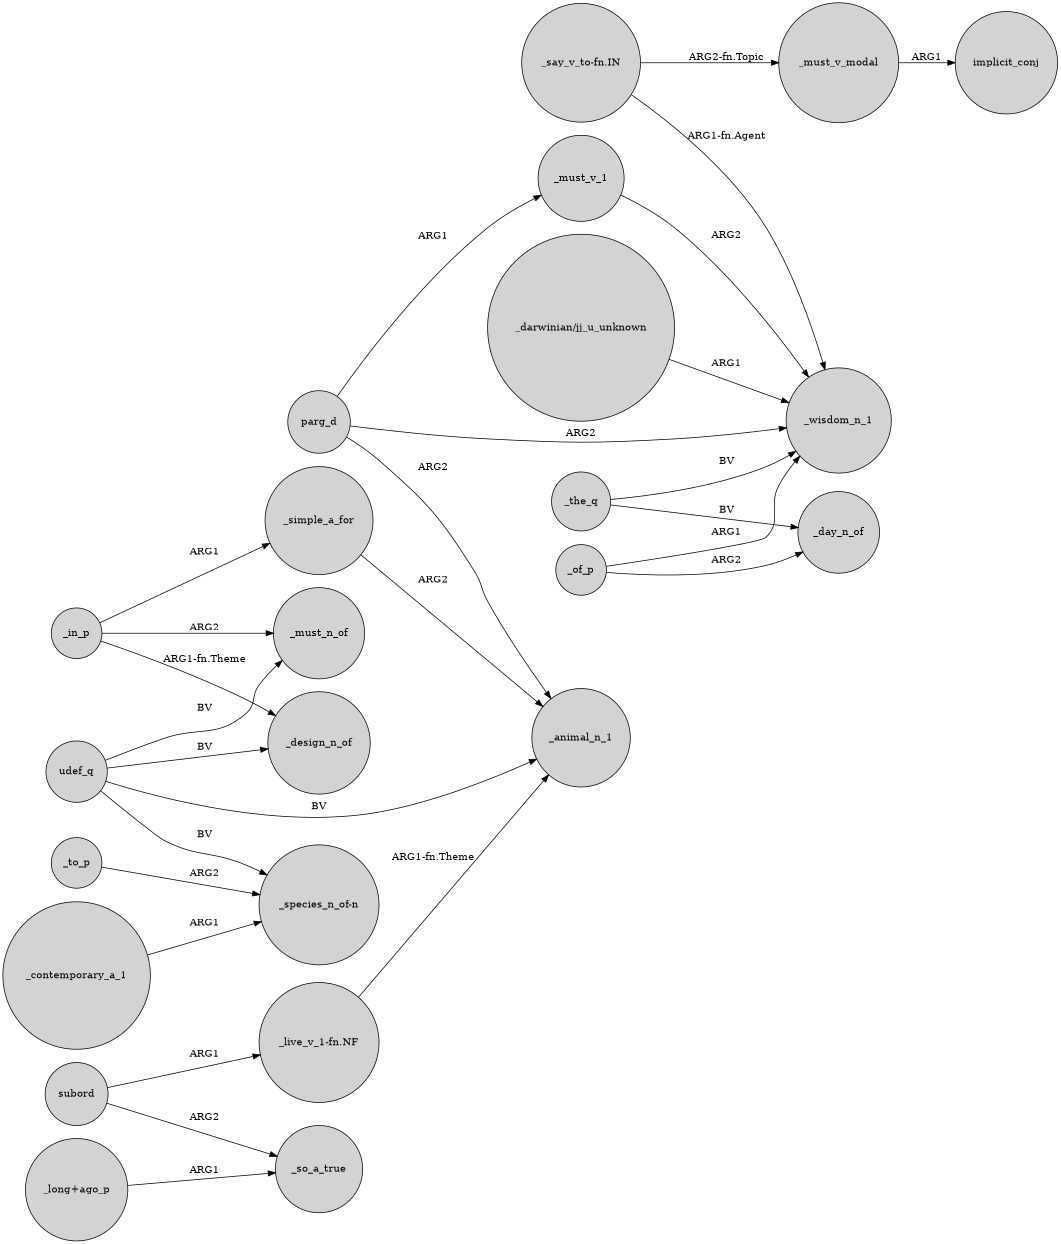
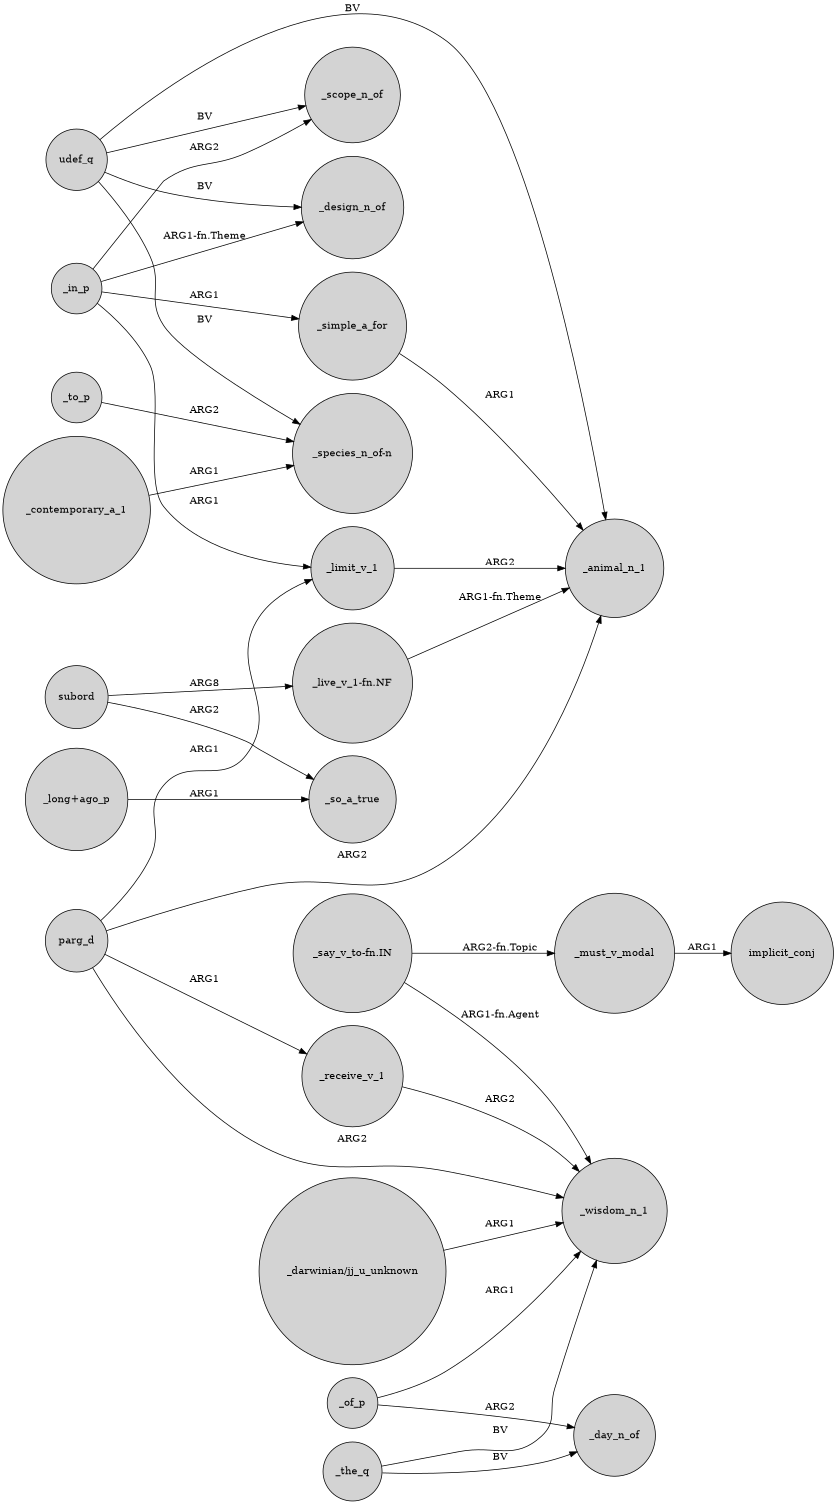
  digraph {
    rankdir=LR
    node [shape=circle style=filled]
    parg_d
+   _limit_v_1
    _wisdom_n_1
    _animal_n_1
-   _receive_v_1 [label=_must_v_1]
+   _receive_v_1
    "_say_v_to-fn.IN"
    _must_v_modal
    implicit_conj
    "_long+ago_p"
    _so_a_true
    udef_q
-   _scope_n_of [label=_must_n_of]
+   _scope_n_of
    "_species_n_of-n"
    _design_n_of
    _in_p
    _simple_a_for
    _to_p
    "_darwinian/jj_u_unknown"
    _contemporary_a_1
    subord
    "_live_v_1-fn.NF"
    _the_q
    _day_n_of
    _of_p
+   parg_d -> _limit_v_1 [label=ARG1]
    parg_d -> _wisdom_n_1 [label=ARG2]
    parg_d -> _animal_n_1 [label=ARG2]
    parg_d -> _receive_v_1 [label=ARG1]
+   _limit_v_1 -> _animal_n_1 [label=ARG2]
    _receive_v_1 -> _wisdom_n_1 [label=ARG2]
    "_say_v_to-fn.IN" -> _wisdom_n_1 [label="ARG1-fn.Agent"]
    "_say_v_to-fn.IN" -> _must_v_modal [label="ARG2-fn.Topic"]
    _must_v_modal -> implicit_conj [label=ARG1]
    "_long+ago_p" -> _so_a_true [label=ARG1]
    udef_q -> _animal_n_1 [label=BV]
    udef_q -> _scope_n_of [label=BV]
    udef_q -> "_species_n_of-n" [label=BV]
    udef_q -> _design_n_of [label=BV]
+   _in_p -> _limit_v_1 [label=ARG1]
    _in_p -> _scope_n_of [label=ARG2]
    _in_p -> _design_n_of [label="ARG1-fn.Theme"]
    _in_p -> _simple_a_for [label=ARG1]
-   _simple_a_for -> _animal_n_1 [label=ARG2]
+   _simple_a_for -> _animal_n_1 [label=ARG1]
    _to_p -> "_species_n_of-n" [label=ARG2]
    "_darwinian/jj_u_unknown" -> _wisdom_n_1 [label=ARG1]
    _contemporary_a_1 -> "_species_n_of-n" [label=ARG1]
    subord -> _so_a_true [label=ARG2]
-   subord -> "_live_v_1-fn.NF" [label=ARG1]
+   subord -> "_live_v_1-fn.NF" [label=ARG8]
    "_live_v_1-fn.NF" -> _animal_n_1 [label="ARG1-fn.Theme"]
    _the_q -> _wisdom_n_1 [label=BV]
    _the_q -> _day_n_of [label=BV]
    _of_p -> _wisdom_n_1 [label=ARG1]
    _of_p -> _day_n_of [label=ARG2]
  }
